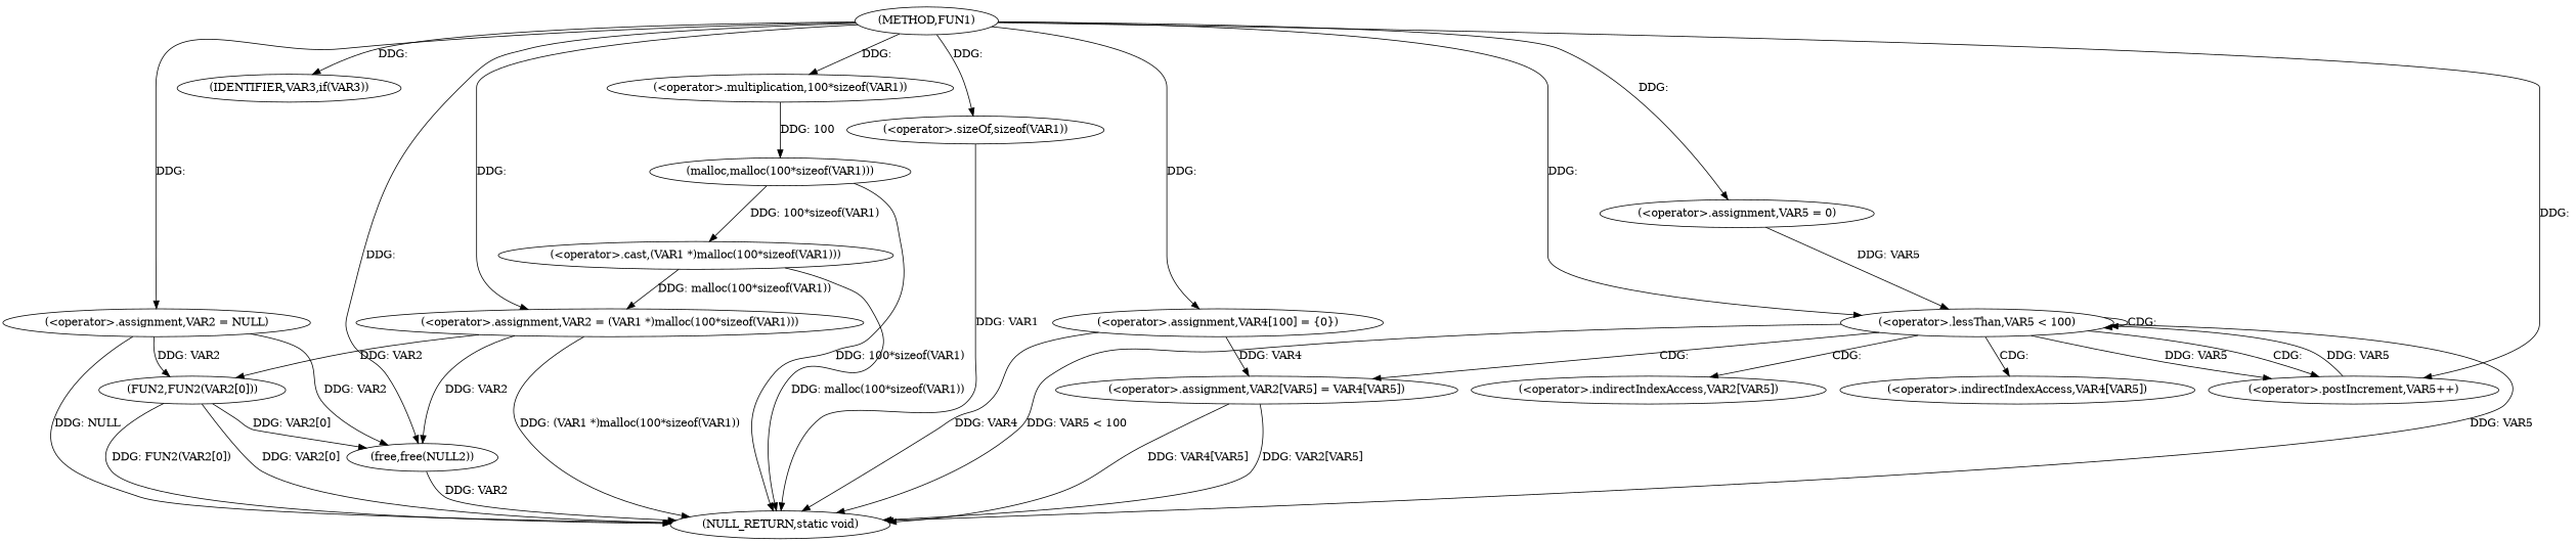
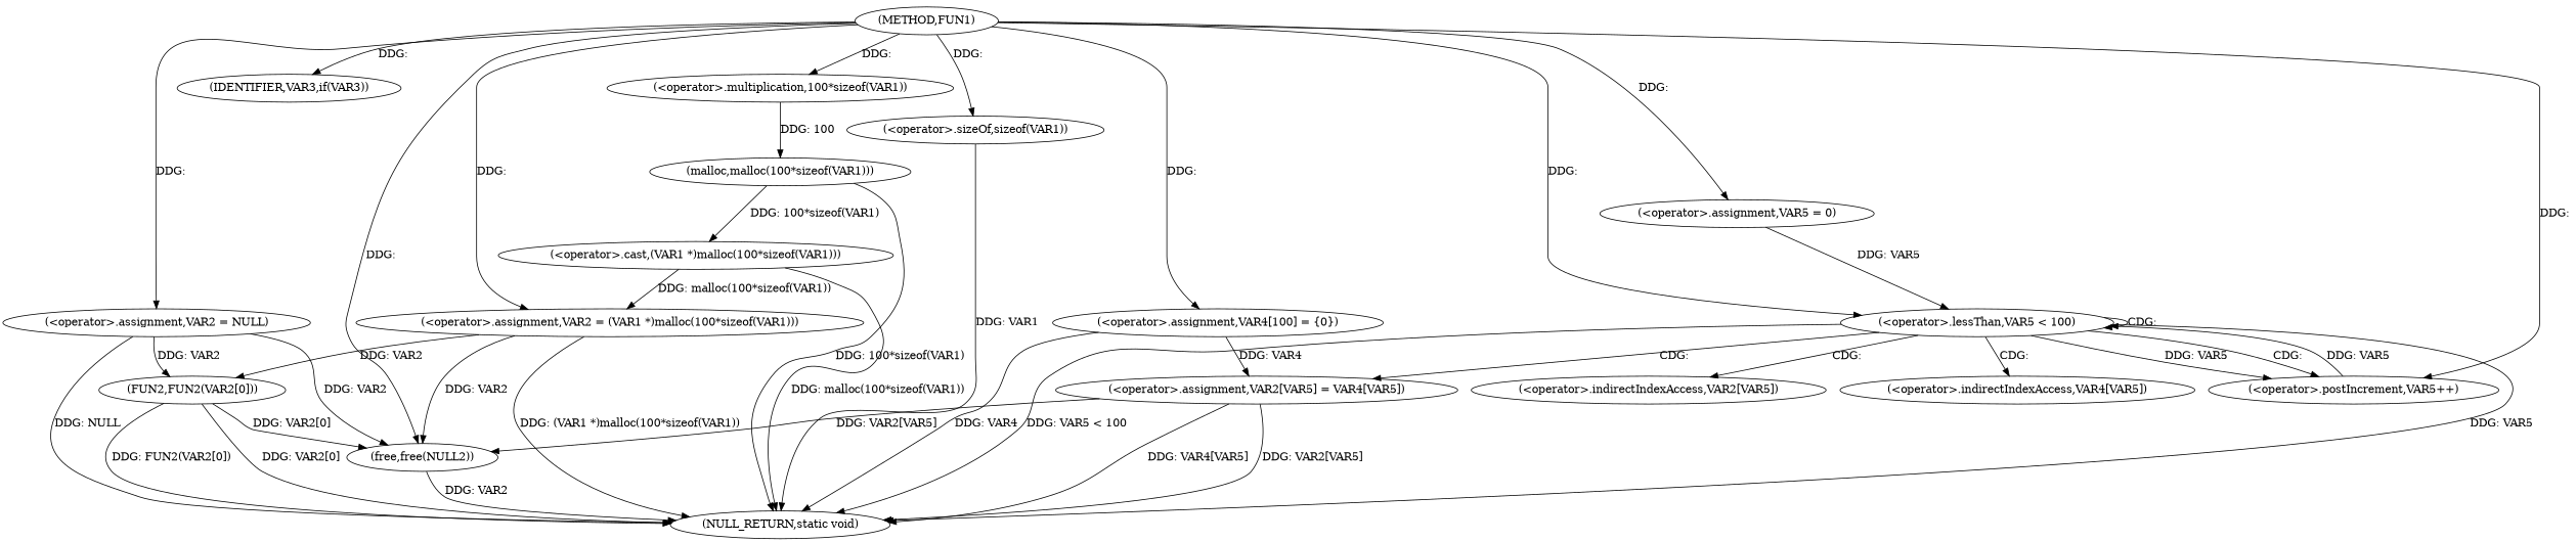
  digraph {
    fontname="DejaVu Serif"
    node [fontname="DejaVu Serif"]
    edge [fontname="DejaVu Serif"]
    n1 [label="(METHOD,FUN1)"]
    n2 [label="(<operator>.assignment,VAR2 = NULL)"]
    n3 [label="(IDENTIFIER,VAR3,if(VAR3))"]
    n4 [label="(<operator>.assignment,VAR2 = (VAR1 *)malloc(100*sizeof(VAR1)))"]
    n5 [label="(<operator>.multiplication,100*sizeof(VAR1))"]
    n6 [label="(<operator>.sizeOf,sizeof(VAR1))"]
    n7 [label="(<operator>.assignment,VAR4[100] = {0})"]
    n8 [label="(<operator>.assignment,VAR5 = 0)"]
    n9 [label="(<operator>.lessThan,VAR5 < 100)"]
    n10 [label="(<operator>.postIncrement,VAR5++)"]
    n11 [label="(free,free(NULL2))"]
    n12 [label="(NULL_RETURN,static void)"]
    n13 [label="(FUN2,FUN2(VAR2[0]))"]
    n14 [label="(malloc,malloc(100*sizeof(VAR1)))"]
    n15 [label="(<operator>.assignment,VAR2[VAR5] = VAR4[VAR5])"]
    n16 [label="(<operator>.indirectIndexAccess,VAR2[VAR5])"]
    n17 [label="(<operator>.indirectIndexAccess,VAR4[VAR5])"]
    n18 [label="(<operator>.cast,(VAR1 *)malloc(100*sizeof(VAR1)))"]
    n1 -> n2 [label="DDG: "]
    n1 -> n3 [label="DDG: "]
    n1 -> n4 [label="DDG: "]
    n1 -> n5 [label="DDG: "]
    n1 -> n6 [label="DDG: "]
    n1 -> n7 [label="DDG: "]
    n1 -> n8 [label="DDG: "]
    n1 -> n9 [label="DDG: "]
    n1 -> n10 [label="DDG: "]
    n1 -> n11 [label="DDG: "]
    n2 -> n11 [label="DDG: VAR2"]
    n2 -> n12 [label="DDG: NULL"]
    n2 -> n13 [label="DDG: VAR2"]
    n4 -> n11 [label="DDG: VAR2"]
    n4 -> n12 [label="DDG: (VAR1 *)malloc(100*sizeof(VAR1))"]
    n4 -> n13 [label="DDG: VAR2"]
    n5 -> n14 [label="DDG: 100"]
    n6 -> n12 [label="DDG: VAR1"]
    n7 -> n12 [label="DDG: VAR4"]
    n7 -> n15 [label="DDG: VAR4"]
    n8 -> n9 [label="DDG: VAR5"]
    n9 -> n9 [label="CDG: "]
    n9 -> n10 [label="DDG: VAR5"]
    n9 -> n10 [label="CDG: "]
    n9 -> n12 [label="DDG: VAR5"]
    n9 -> n12 [label="DDG: VAR5 < 100"]
    n9 -> n15 [label="CDG: "]
    n9 -> n16 [label="CDG: "]
    n9 -> n17 [label="CDG: "]
    n10 -> n9 [label="DDG: VAR5"]
    n11 -> n12 [label="DDG: VAR2"]
    n13 -> n11 [label="DDG: VAR2[0]"]
    n13 -> n12 [label="DDG: VAR2[0]"]
    n13 -> n12 [label="DDG: FUN2(VAR2[0])"]
    n14 -> n12 [label="DDG: 100*sizeof(VAR1)"]
    n14 -> n18 [label="DDG: 100*sizeof(VAR1)"]
+   n15 -> n11 [label="DDG: VAR2[VAR5]"]
    n15 -> n12 [label="DDG: VAR2[VAR5]"]
    n15 -> n12 [label="DDG: VAR4[VAR5]"]
    n18 -> n4 [label="DDG: malloc(100*sizeof(VAR1))"]
    n18 -> n12 [label="DDG: malloc(100*sizeof(VAR1))"]
  }
